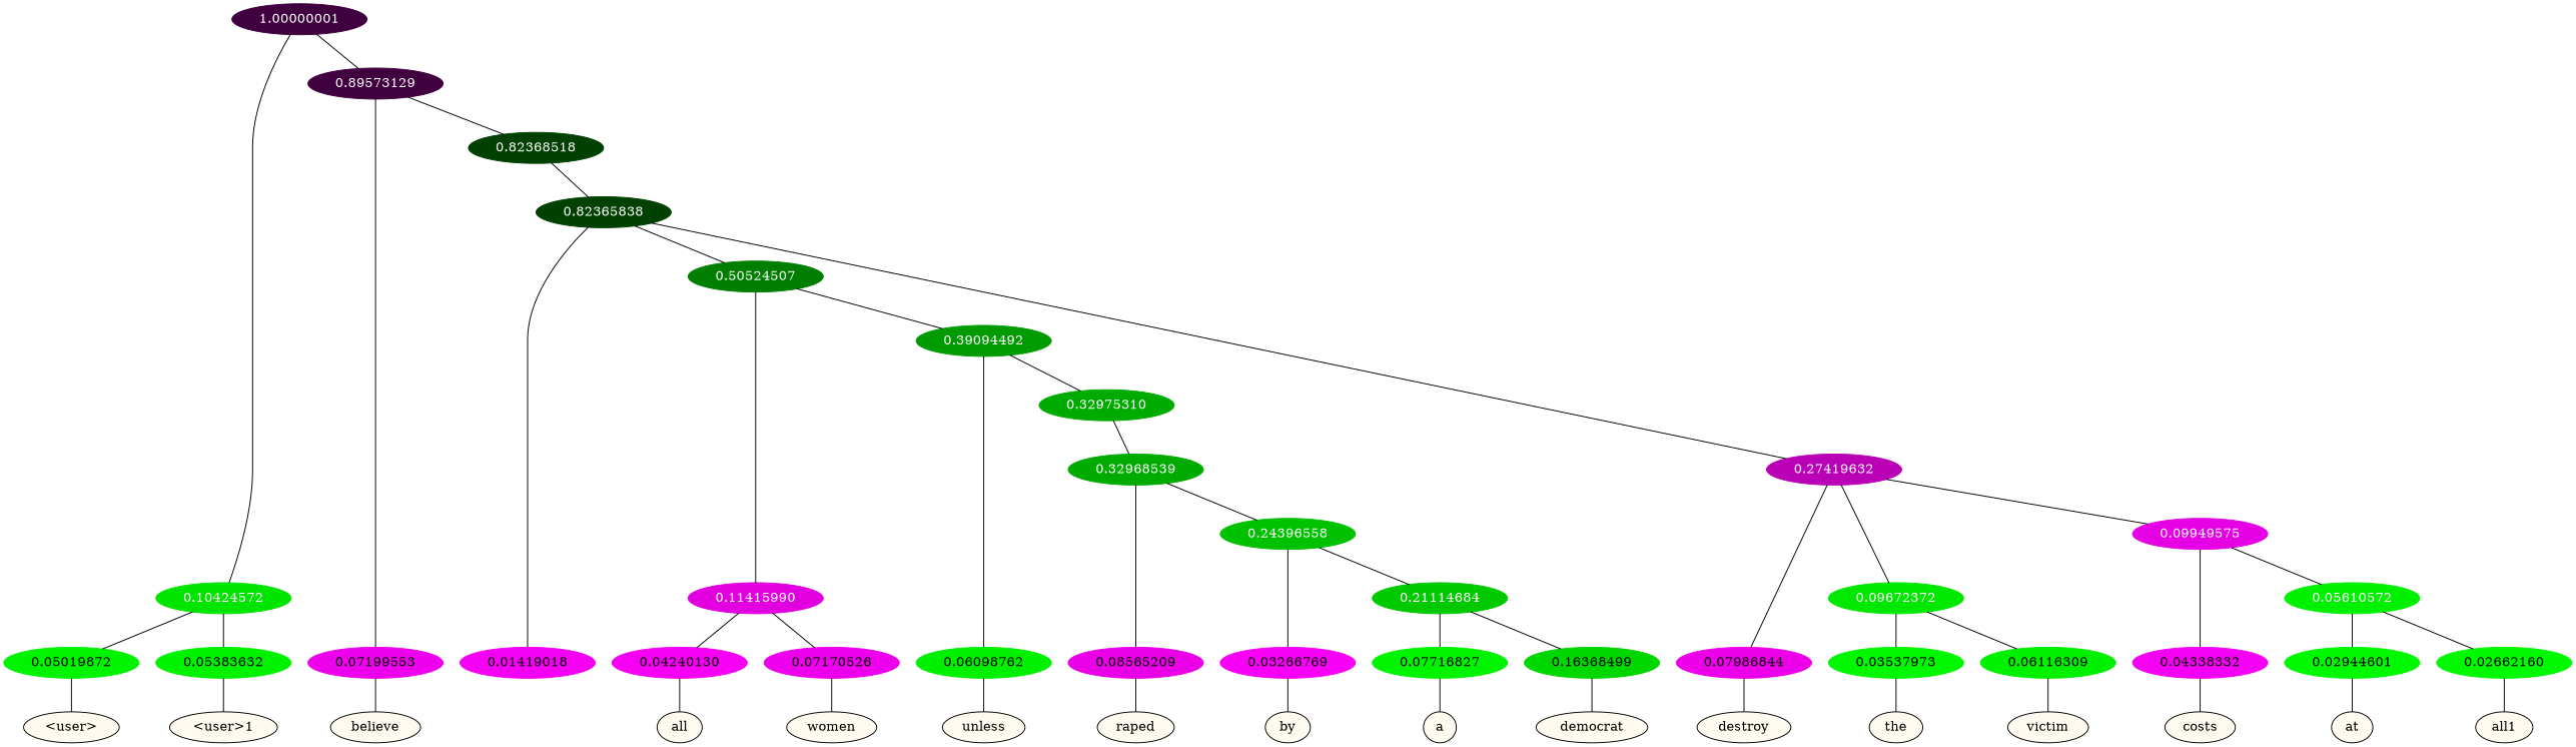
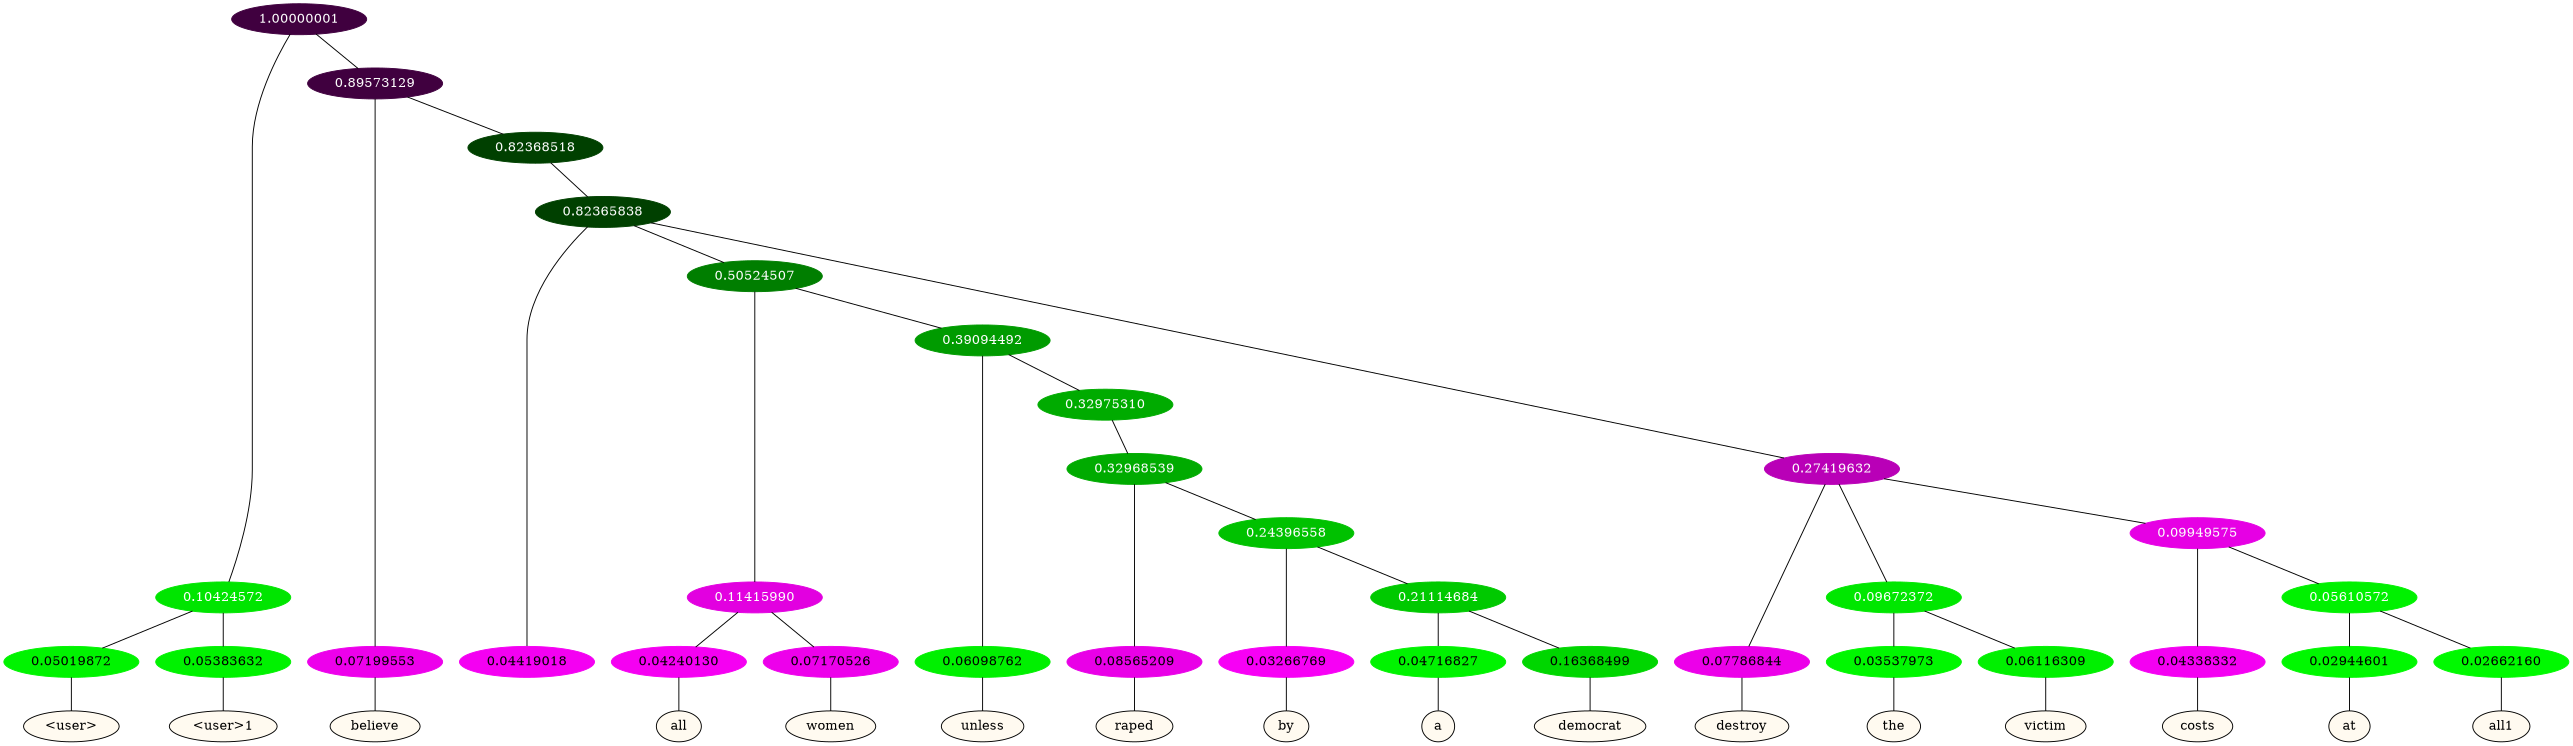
  graph {
    node [color=black format=png nodesep=0.001 ordering=out overlap_scaling=0.01 ranksep=0.001 style=filled fontcolor=black]
    n1 [fillcolor=floralwhite height=0.15 label="\<user\>" style="filled,solid" width=0.15 fontcolor=""]
    n2 [fillcolor=floralwhite height=0.15 label="\<user\>1" style="filled,solid" width=0.15 fontcolor=""]
    n3 [fillcolor=floralwhite height=0.15 label=believe style="filled,solid" width=0.15 fontcolor=""]
    n4 [fillcolor=floralwhite height=0.15 label=all style="filled,solid" width=0.15 fontcolor=""]
    n5 [fillcolor=floralwhite height=0.15 label=women style="filled,solid" width=0.15 fontcolor=""]
    n6 [fillcolor=floralwhite height=0.15 label=unless style="filled,solid" width=0.15 fontcolor=""]
    n7 [fillcolor=floralwhite height=0.15 label=raped style="filled,solid" width=0.15 fontcolor=""]
    n8 [fillcolor=floralwhite height=0.15 label=by style="filled,solid" width=0.15 fontcolor=""]
    n9 [fillcolor=floralwhite height=0.15 label=a style="filled,solid" width=0.15 fontcolor=""]
    n10 [fillcolor=floralwhite height=0.15 label=democrat style="filled,solid" width=0.15 fontcolor=""]
    n11 [fillcolor=floralwhite height=0.15 label=destroy style="filled,solid" width=0.15 fontcolor=""]
    n12 [fillcolor=floralwhite height=0.15 label=the style="filled,solid" width=0.15 fontcolor=""]
    n13 [fillcolor=floralwhite height=0.15 label=victim style="filled,solid" width=0.15 fontcolor=""]
    n14 [fillcolor=floralwhite height=0.15 label=at style="filled,solid" width=0.15 fontcolor=""]
    n15 [fillcolor=floralwhite height=0.15 label=all1 style="filled,solid" width=0.15 fontcolor=""]
    n16 [fillcolor=floralwhite height=0.15 label=costs style="filled,solid" width=0.15 fontcolor=""]
    n17 [color="0.334 1.000 0.950" height=0.15 label=0.05019872 width=0.15]
    n18 [color="0.334 1.000 0.946" height=0.15 label=0.05383632 width=0.15]
    n19 [color="0.835 1.000 0.928" height=0.15 label=0.07199553 width=0.15]
    n20 [color="0.835 1.000 0.958" height=0.15 label=0.04240130 width=0.15]
    n21 [color="0.835 1.000 0.928" height=0.15 label=0.07170526 width=0.15]
    n22 [color="0.334 1.000 0.939" height=0.15 label=0.06098762 width=0.15]
    n23 [color="0.835 1.000 0.914" height=0.15 label=0.08565209 width=0.15]
    n24 [color="0.835 1.000 0.967" height=0.15 label=0.03266769 width=0.15]
-   n25 [color="0.334 1.000 0.953" height=0.15 label=0.07716827 width=0.15]
+   n25 [color="0.334 1.000 0.953" height=0.15 label=0.04716827 width=0.15]
    n26 [color="0.334 1.000 0.836" height=0.15 label=0.16368499 width=0.15]
-   n27 [color="0.835 1.000 0.956" height=0.15 label=0.01419018 width=0.15]
-   n28 [color="0.835 1.000 0.922" height=0.15 label=0.07986844 width=0.15]
+   n27 [color="0.835 1.000 0.956" height=0.15 label=0.04419018 width=0.15]
+   n28 [color="0.835 1.000 0.922" height=0.15 label=0.07786844 width=0.15]
    n29 [color="0.334 1.000 0.965" height=0.15 label=0.03537973 width=0.15]
    n30 [color="0.334 1.000 0.939" height=0.15 label=0.06116309 width=0.15]
    n31 [color="0.334 1.000 0.971" height=0.15 label=0.02944601 width=0.15]
    n32 [color="0.334 1.000 0.973" height=0.15 label=0.02662160 width=0.15]
    n33 [color="0.835 1.000 0.957" height=0.15 label=0.04338332 width=0.15]
    n34 [color="0.835 1.000 0.250" fontcolor=grey99 height=0.15 label=1.00000001 width=0.15]
    n35 [color="0.334 1.000 0.896" fontcolor=grey99 height=0.15 label=0.10424572 width=0.15]
    n36 [color="0.835 1.000 0.250" fontcolor=grey99 height=0.15 label=0.89573129 width=0.15]
    n37 [color="0.334 1.000 0.250" fontcolor=grey99 height=0.15 label=0.82368518 width=0.15]
    n38 [color="0.334 1.000 0.250" fontcolor=grey99 height=0.15 label=0.82365838 width=0.15]
    n39 [color="0.334 1.000 0.495" fontcolor=grey99 height=0.15 label=0.50524507 width=0.15]
    n40 [color="0.835 1.000 0.726" fontcolor=grey99 height=0.15 label=0.27419632 width=0.15]
    n41 [color="0.835 1.000 0.886" fontcolor=grey99 height=0.15 label=0.11415990 width=0.15]
    n42 [color="0.334 1.000 0.609" fontcolor=grey99 height=0.15 label=0.39094492 width=0.15]
    n43 [color="0.334 1.000 0.903" fontcolor=grey99 height=0.15 label=0.09672372 width=0.15]
    n44 [color="0.835 1.000 0.901" fontcolor=grey99 height=0.15 label=0.09949575 width=0.15]
    n45 [color="0.334 1.000 0.670" fontcolor=grey99 height=0.15 label=0.32975310 width=0.15]
    n46 [color="0.334 1.000 0.944" fontcolor=grey99 height=0.15 label=0.05610572 width=0.15]
    n47 [color="0.334 1.000 0.670" fontcolor=grey99 height=0.15 label=0.32968539 width=0.15]
    n48 [color="0.334 1.000 0.756" fontcolor=grey99 height=0.15 label=0.24396558 width=0.15]
    n49 [color="0.334 1.000 0.789" fontcolor=grey99 height=0.15 label=0.21114684 width=0.15]
    subgraph sub_1 {
      rank=same
      n1
      n2
      n3
      n4
      n5
      n6
      n7
      n8
      n9
      n10
      n11
      n12
      n13
      n14
      n15
      n16
    }
    subgraph sub_2 {
      rank=same
      n17
      n18
      n19
      n20
      n21
      n22
      n23
      n24
      n25
      n26
      n27
      n28
      n29
      n30
      n31
      n32
      n33
    }
    n17 -- n1
    n18 -- n2
    n19 -- n3
    n20 -- n4
    n21 -- n5
    n22 -- n6
    n23 -- n7
    n24 -- n8
    n25 -- n9
    n26 -- n10
    n28 -- n11
    n29 -- n12
    n30 -- n13
    n31 -- n14
    n32 -- n15
    n33 -- n16
    n34 -- n35
    n34 -- n36
    n35 -- n17
    n35 -- n18
    n36 -- n19
    n36 -- n37
    n37 -- n38
    n38 -- n27
    n38 -- n39
    n38 -- n40
    n39 -- n41
    n39 -- n42
    n40 -- n28
    n40 -- n43
    n40 -- n44
    n41 -- n20
    n41 -- n21
    n42 -- n22
    n42 -- n45
    n43 -- n29
    n43 -- n30
    n44 -- n33
    n44 -- n46
    n45 -- n47
    n46 -- n31
    n46 -- n32
    n47 -- n23
    n47 -- n48
    n48 -- n24
    n48 -- n49
    n49 -- n25
    n49 -- n26
  }
